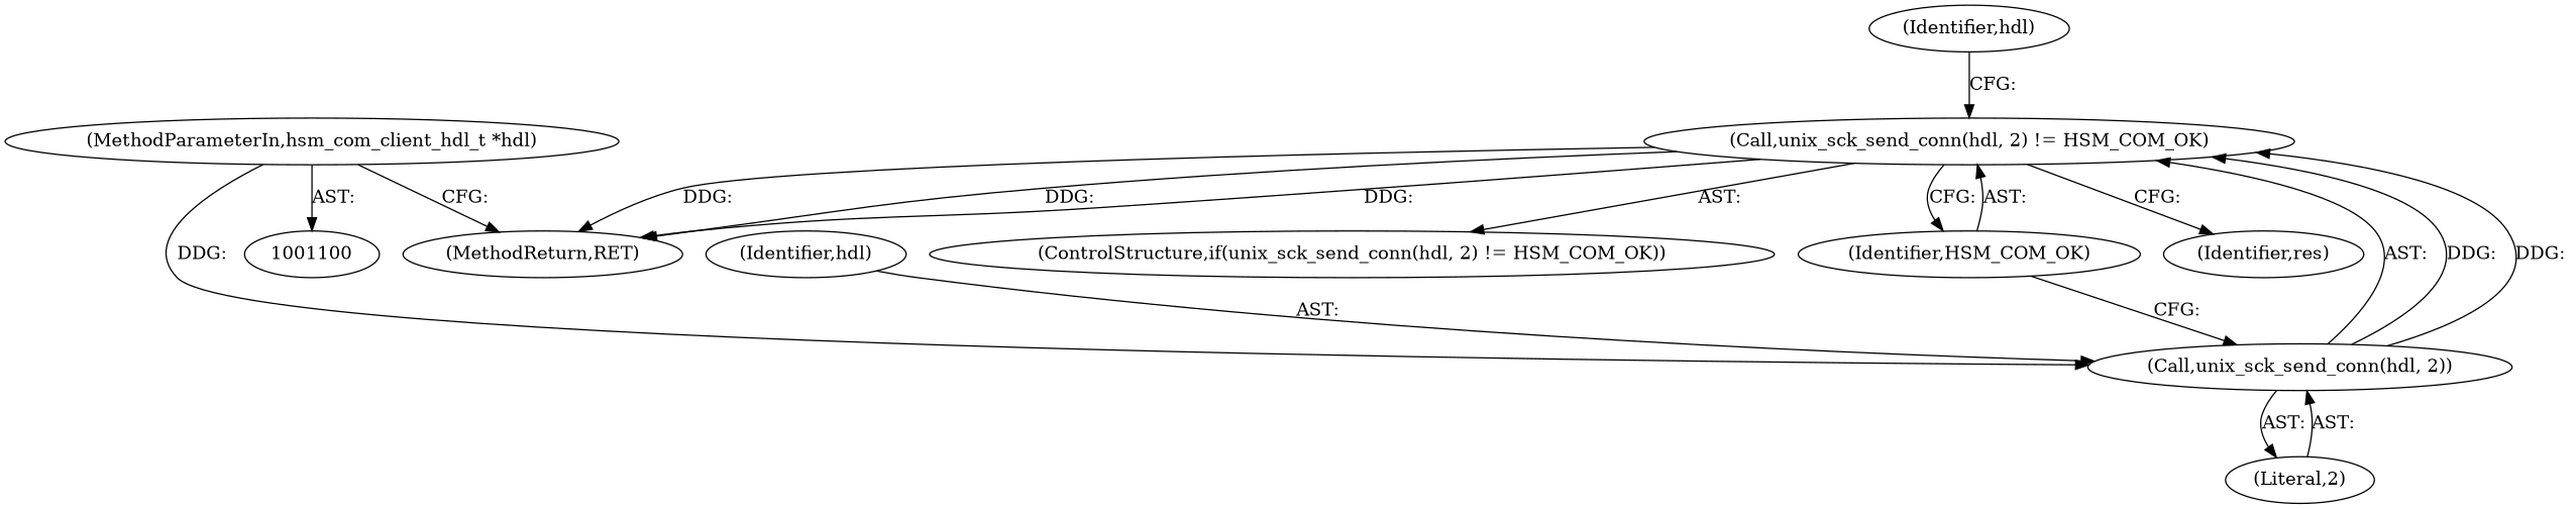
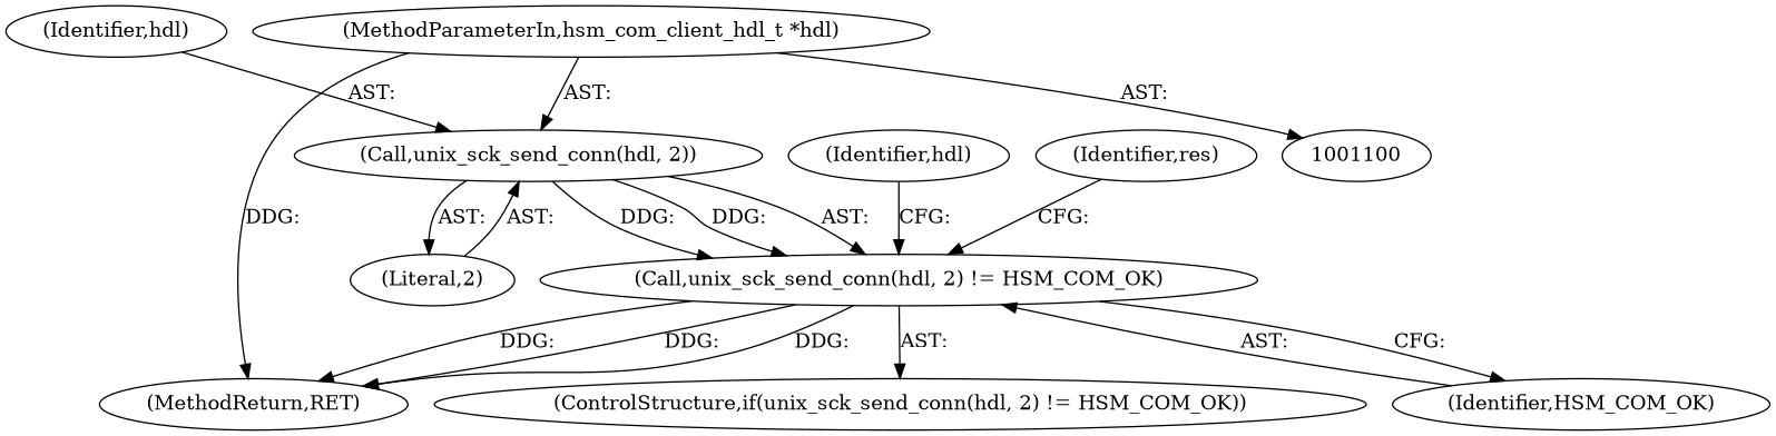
  digraph {
    n1 [label="(Call,unix_sck_send_conn(hdl, 2) != HSM_COM_OK)"]
    n2 [label="(MethodReturn,RET)"]
    n3 [label="(ControlStructure,if(unix_sck_send_conn(hdl, 2) != HSM_COM_OK))"]
    n4 [label="(Identifier,HSM_COM_OK)"]
    n5 [label="(Call,unix_sck_send_conn(hdl, 2))"]
    n6 [label="(Literal,2)"]
    n7 [label="(MethodParameterIn,hsm_com_client_hdl_t *hdl)"]
    n8 [label=1001100]
    n9 [label="(Identifier,hdl)"]
    n10 [label="(Identifier,res)"]
    n11 [label="(Identifier,hdl)"]
    n1 -> n2 [label="DDG: "]
    n1 -> n2 [label="DDG: "]
    n1 -> n2 [label="DDG: "]
    n1 -> n3 [label="AST: "]
    n1 -> n4 [label="CFG: "]
    n4 -> n1 [label="AST: "]
-   n4 -> n5 [label="CFG: "]
    n5 -> n1 [label="AST: "]
    n5 -> n1 [label="DDG: "]
    n5 -> n1 [label="DDG: "]
    n5 -> n6 [label="AST: "]
    n6 -> n5 [label="AST: "]
-   n7 -> n2 [label="CFG: "]
-   n7 -> n5 [label="DDG: "]
+   n7 -> n2 [label="DDG: "]
+   n7 -> n5 [label="AST: "]
    n7 -> n8 [label="AST: "]
    n9 -> n1 [label="CFG: "]
-   n1 -> n10 [label="CFG: "]
+   n10 -> n1 [label="CFG: "]
    n11 -> n5 [label="AST: "]
  }
